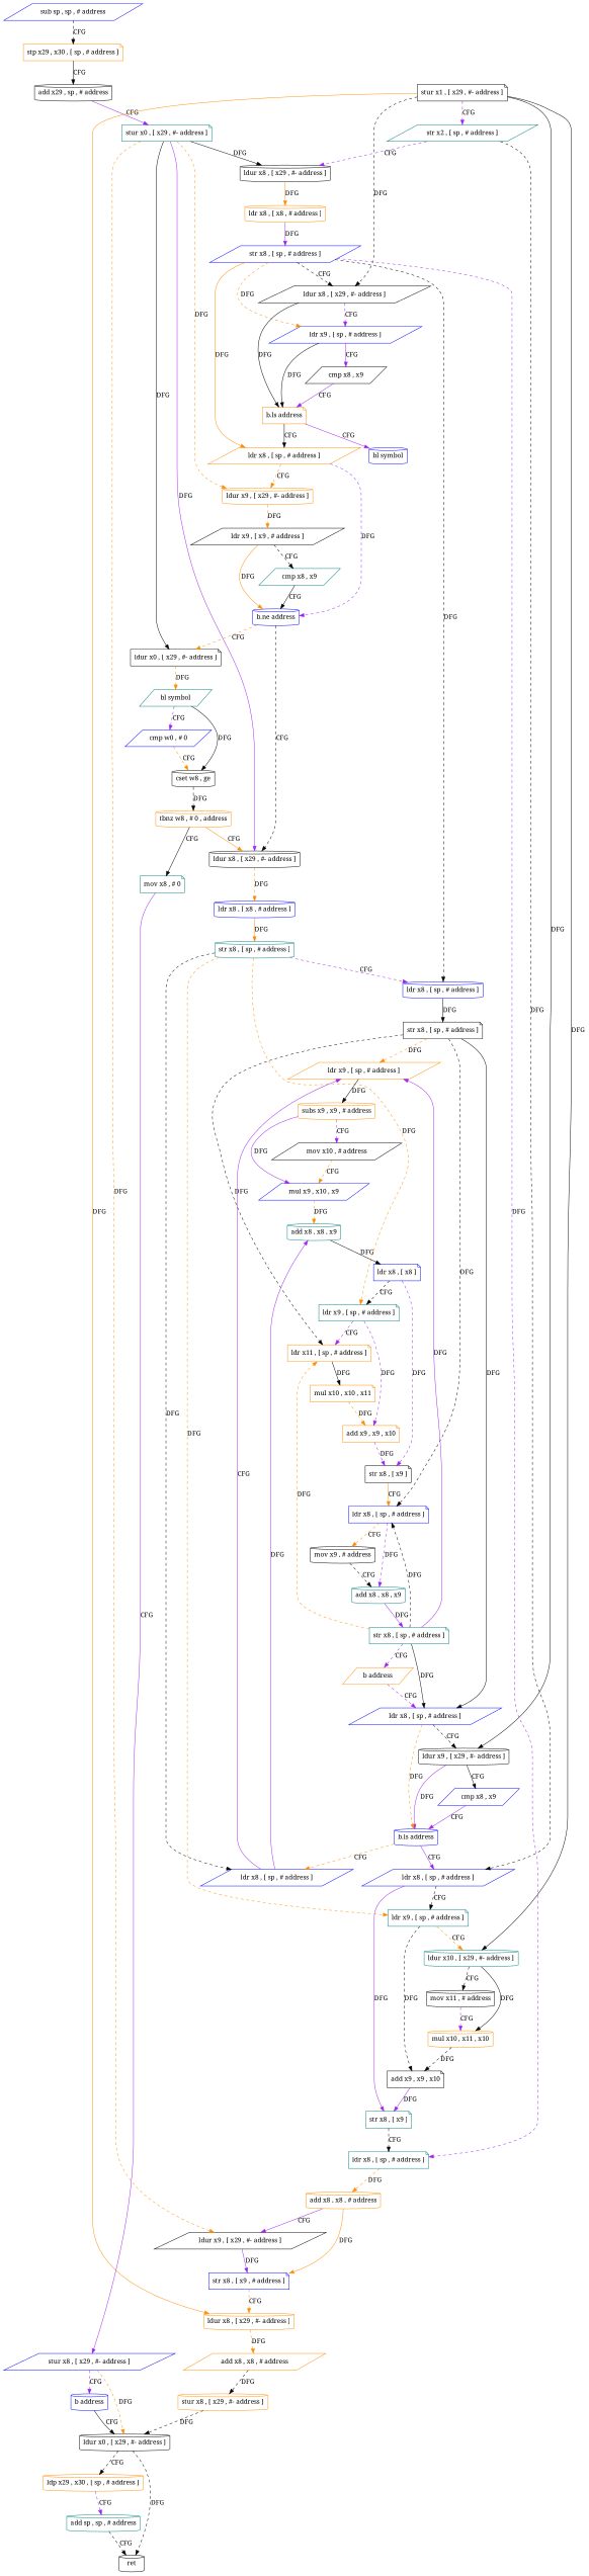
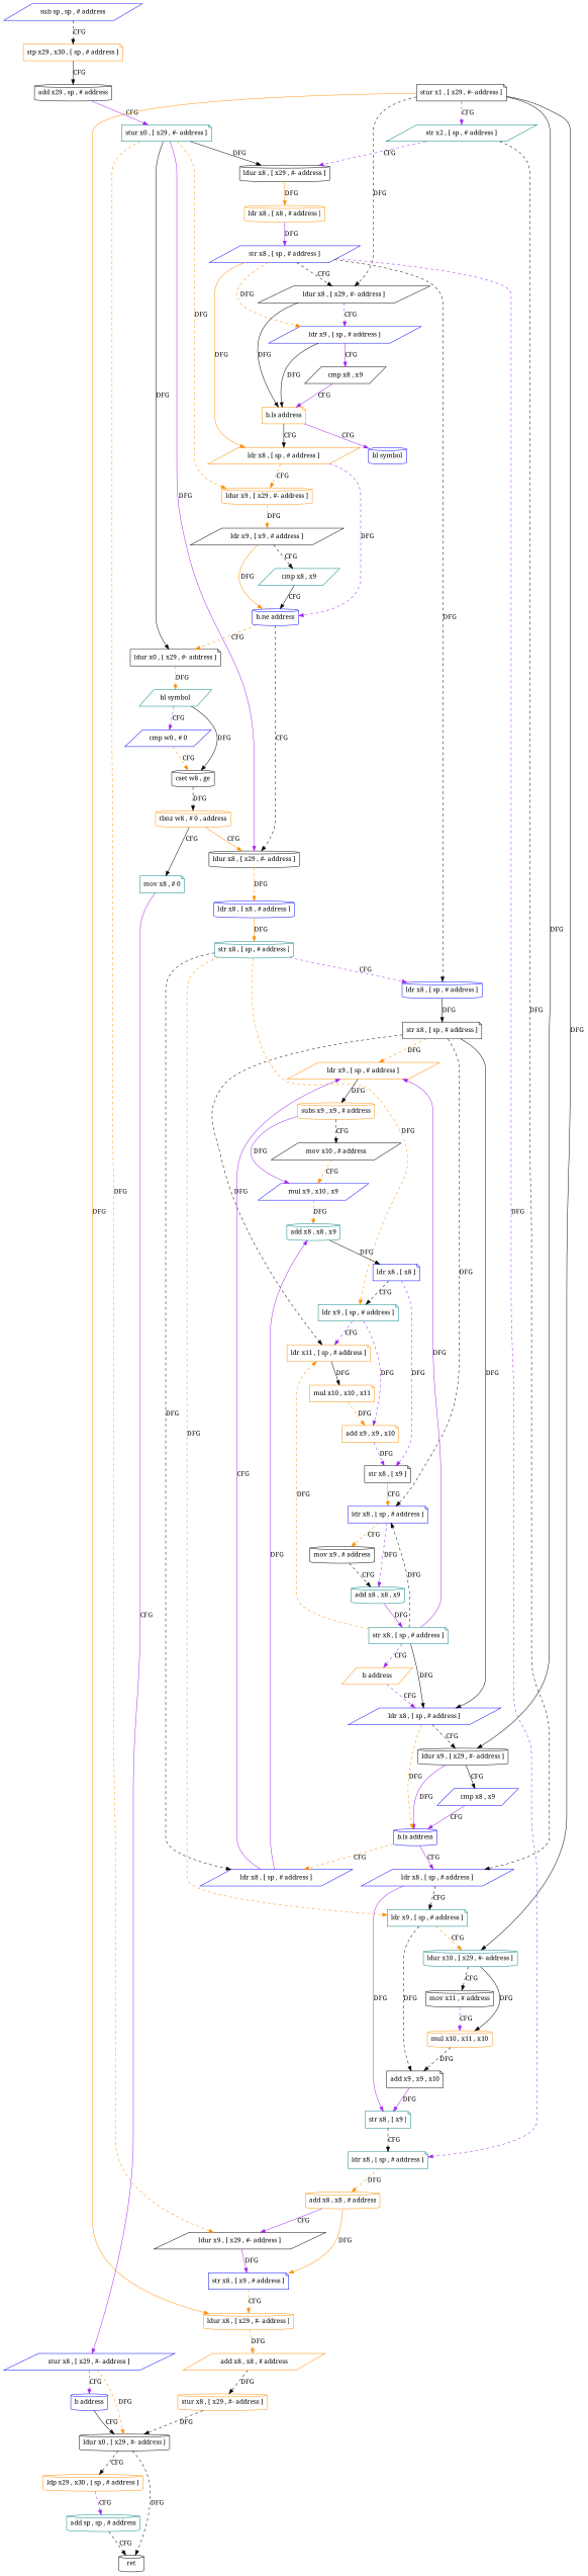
  digraph {
    fontname="Noto Serif"
    node [color=blue fontname="Noto Serif" shape=cylinder]
    edge [color=black fontname="Noto Serif" style=dashed]
    n1 [label="sub sp , sp , # address" shape=parallelogram]
    n2 [color=darkorange label="stp x29 , x30 , [ sp , # address ]" shape=note]
    n3 [color=black label="add x29 , sp , # address"]
    n4 [color=teal label="stur x0 , [ x29 , #- address ]" shape=note]
    n5 [color=black label="ldur x8 , [ x29 , #- address ]"]
    n6 [color=darkorange label="ldur x9 , [ x29 , #- address ]"]
    n7 [color=black label="ldur x8 , [ x29 , #- address ]"]
    n8 [color=black label="ldur x0 , [ x29 , #- address ]" shape=note]
    n9 [color=black label="ldur x9 , [ x29 , #- address ]" shape=parallelogram]
    n10 [color=black label="stur x1 , [ x29 , #- address ]" shape=note]
    n11 [color=teal label="str x2 , [ sp , # address ]" shape=parallelogram]
    n12 [color=black label="ldur x8 , [ x29 , #- address ]" shape=parallelogram]
    n13 [color=teal label="ldur x10 , [ x29 , #- address ]"]
    n14 [color=darkorange label="ldur x8 , [ x29 , #- address ]"]
    n15 [color=black label="ldur x9 , [ x29 , #- address ]"]
    n16 [color=darkorange label="ldr x8 , [ x8 , # address ]"]
    n17 [color=black label="ldr x9 , [ x9 , # address ]" shape=parallelogram]
    n18 [label="ldr x8 , [ x8 , # address ]"]
    n19 [color=teal label="bl symbol" shape=parallelogram]
    n20 [label="str x8 , [ x9 , # address ]" shape=note]
    n21 [label="ldr x8 , [ sp , # address ]" shape=parallelogram]
    n22 [label="ldr x9 , [ sp , # address ]" shape=parallelogram]
    n23 [color=darkorange label="b.ls address" shape=note]
    n24 [color=black label="mov x11 , # address"]
    n25 [color=darkorange label="mul x10 , x11 , x10"]
    n26 [color=darkorange label="add x8 , x8 , # address" shape=parallelogram]
    n27 [label="b.ls address"]
    n28 [label="cmp x8 , x9" shape=parallelogram]
    n29 [color=teal label="ldr x9 , [ sp , # address ]" shape=note]
    n30 [color=teal label="str x8 , [ x9 ]" shape=note]
    n31 [label="str x8 , [ sp , # address ]" shape=parallelogram]
    n32 [color=darkorange label="ldr x8 , [ sp , # address ]" shape=parallelogram]
    n33 [label="ldr x8 , [ sp , # address ]"]
    n34 [color=teal label="ldr x8 , [ sp , # address ]" shape=note]
    n35 [color=black label="cmp x8 , x9" shape=parallelogram]
    n36 [label="b.ne address"]
    n37 [color=black label="str x8 , [ sp , # address ]" shape=note]
    n38 [color=darkorange label="add x8 , x8 , # address"]
    n39 [label="bl symbol"]
    n40 [color=teal label="cmp x8 , x9" shape=parallelogram]
    n41 [color=teal label="str x8 , [ sp , # address ]"]
    n42 [label="cmp w0 , # 0" shape=parallelogram]
    n43 [color=black label="cset w8 , ge"]
    n44 [label="ldr x8 , [ sp , # address ]" shape=parallelogram]
    n45 [color=teal label="ldr x9 , [ sp , # address ]" shape=note]
    n46 [color=black label="add x9 , x9 , x10" shape=note]
    n47 [color=darkorange label="ldr x9 , [ sp , # address ]" shape=parallelogram]
    n48 [color=teal label="add x8 , x8 , x9"]
    n49 [color=darkorange label="ldr x11 , [ sp , # address ]" shape=note]
    n50 [color=darkorange label="add x9 , x9 , x10" shape=note]
    n51 [label="ldr x8 , [ sp , # address ]" shape=parallelogram]
    n52 [label="ldr x8 , [ sp , # address ]" shape=note]
    n53 [color=darkorange label="subs x9 , x9 , # address"]
    n54 [color=darkorange label="mul x10 , x10 , x11" shape=note]
    n55 [color=black label="mov x9 , # address"]
    n56 [color=teal label="add x8 , x8 , x9"]
    n57 [color=darkorange label="tbnz w8 , # 0 , address"]
    n58 [color=teal label="mov x8 , # 0" shape=note]
    n59 [label="stur x8 , [ x29 , #- address ]" shape=parallelogram]
    n60 [color=black label="ldur x0 , [ x29 , #- address ]"]
    n61 [label="b address"]
    n62 [color=darkorange label="stur x8 , [ x29 , #- address ]"]
    n63 [color=darkorange label="ldp x29 , x30 , [ sp , # address ]"]
    n64 [color=black label=ret]
    n65 [color=teal label="add sp , sp , # address"]
    n66 [label="ldr x8 , [ x8 ]" shape=note]
    n67 [color=black label="mov x10 , # address" shape=parallelogram]
    n68 [label="mul x9 , x10 , x9" shape=parallelogram]
    n69 [color=black label="str x8 , [ x9 ]" shape=note]
    n70 [color=teal label="str x8 , [ sp , # address ]" shape=note]
    n71 [color=darkorange label="b address" shape=parallelogram]
    n1 -> n2 [label=CFG]
    n2 -> n3 [label=CFG style=solid]
    n3 -> n4 [color=purple label=CFG style=solid]
    n4 -> n5 [label=DFG style=solid]
    n4 -> n6 [color=darkorange label=DFG]
    n4 -> n7 [color=purple label=DFG style=solid]
    n4 -> n8 [label=DFG style=solid]
    n4 -> n9 [color=darkorange label=DFG]
    n5 -> n16 [color=darkorange label=DFG style=solid]
    n6 -> n17 [color=darkorange label=DFG]
    n7 -> n18 [color=darkorange label=DFG]
    n8 -> n19 [color=darkorange label=DFG]
    n9 -> n20 [color=purple label=DFG style=solid]
    n10 -> n11 [color=purple label=CFG]
    n10 -> n12 [label=DFG]
    n10 -> n13 [label=DFG style=solid]
    n10 -> n14 [color=darkorange label=DFG style=solid]
    n10 -> n15 [label=DFG style=solid]
    n11 -> n5 [color=purple label=CFG]
    n11 -> n21 [label=DFG]
    n12 -> n22 [color=purple label=CFG]
    n12 -> n23 [label=DFG style=solid]
    n13 -> n24 [label=CFG]
    n13 -> n25 [label=DFG style=solid]
    n14 -> n26 [color=darkorange label=DFG]
    n15 -> n27 [color=purple label=DFG style=solid]
    n15 -> n28 [label=CFG style=solid]
    n16 -> n31 [color=purple label=DFG style=solid]
    n17 -> n36 [color=darkorange label=DFG style=solid]
    n17 -> n40 [label=CFG]
    n18 -> n41 [color=darkorange label=DFG style=solid]
    n19 -> n42 [color=purple label=CFG]
    n19 -> n43 [label=DFG style=solid]
    n20 -> n14 [color=darkorange label=CFG]
    n21 -> n29 [label=CFG]
    n21 -> n30 [color=purple label=DFG style=solid]
    n22 -> n23 [label=DFG style=solid]
    n22 -> n35 [color=purple label=CFG style=solid]
    n23 -> n32 [label=CFG style=solid]
    n23 -> n39 [color=purple label=CFG style=solid]
    n24 -> n25 [color=purple label=CFG]
    n25 -> n46 [label=DFG]
    n26 -> n62 [label=DFG]
    n27 -> n21 [color=purple label=CFG style=solid]
    n27 -> n44 [color=darkorange label=CFG]
    n28 -> n27 [color=purple label=CFG style=solid]
    n29 -> n13 [color=darkorange label=CFG]
    n29 -> n46 [label=DFG]
    n30 -> n34 [label=CFG]
    n31 -> n12 [label=CFG]
    n31 -> n22 [color=darkorange label=DFG]
    n31 -> n32 [color=darkorange label=DFG style=solid]
    n31 -> n33 [label=DFG]
    n31 -> n34 [color=purple label=DFG]
    n32 -> n6 [color=darkorange label=CFG]
    n32 -> n36 [color=purple label=DFG]
    n33 -> n37 [label=DFG style=solid]
    n34 -> n38 [color=darkorange label=DFG]
    n35 -> n23 [color=purple label=CFG style=solid]
    n36 -> n7 [label=CFG]
    n36 -> n8 [color=darkorange label=CFG]
    n37 -> n47 [color=darkorange label=DFG]
    n37 -> n49 [label=DFG]
    n37 -> n51 [label=DFG style=solid]
    n37 -> n52 [label=DFG]
    n38 -> n9 [color=purple label=CFG style=solid]
    n38 -> n20 [color=darkorange label=DFG style=solid]
    n40 -> n36 [label=CFG style=solid]
    n41 -> n29 [color=darkorange label=DFG]
    n41 -> n33 [color=purple label=CFG]
    n41 -> n44 [label=DFG]
    n41 -> n45 [color=darkorange label=DFG]
    n42 -> n43 [color=darkorange label=CFG]
    n43 -> n57 [label=DFG]
    n44 -> n47 [color=purple label=CFG style=solid]
    n44 -> n48 [color=purple label=DFG style=solid]
    n45 -> n49 [color=purple label=CFG]
    n45 -> n50 [color=purple label=DFG]
    n46 -> n30 [color=purple label=DFG style=solid]
    n47 -> n53 [label=DFG style=solid]
    n48 -> n66 [label=DFG style=solid]
    n49 -> n54 [label=DFG style=solid]
    n50 -> n69 [color=purple label=DFG]
    n51 -> n15 [label=CFG]
    n51 -> n27 [color=darkorange label=DFG]
    n52 -> n55 [color=darkorange label=CFG]
    n52 -> n56 [color=purple label=DFG]
-   n53 -> n67 [color=purple label=CFG]
+   n53 -> n67 [label=CFG]
    n53 -> n68 [color=purple label=DFG style=solid]
    n54 -> n50 [color=darkorange label=DFG]
    n55 -> n56 [label=CFG]
    n56 -> n70 [color=purple label=DFG style=solid]
    n57 -> n7 [color=darkorange label=CFG style=solid]
    n57 -> n58 [label=CFG style=solid]
    n58 -> n59 [color=purple label=CFG style=solid]
    n59 -> n60 [color=darkorange label=DFG]
    n59 -> n61 [color=purple label=CFG]
    n60 -> n63 [label=CFG]
    n60 -> n64 [label=DFG]
    n61 -> n60 [label=CFG style=solid]
    n62 -> n60 [label=DFG]
    n63 -> n65 [color=purple label=CFG]
    n65 -> n64 [label=CFG]
    n66 -> n45 [label=CFG]
    n66 -> n69 [color=purple label=DFG]
    n67 -> n68 [color=darkorange label=CFG]
    n68 -> n48 [color=darkorange label=DFG]
    n69 -> n52 [color=darkorange label=CFG style=solid]
    n70 -> n47 [color=purple label=DFG style=solid]
    n70 -> n49 [color=darkorange label=DFG]
    n70 -> n51 [label=DFG style=solid]
    n70 -> n52 [label=DFG]
    n70 -> n71 [color=purple label=CFG]
    n71 -> n51 [color=purple label=CFG]
  }
